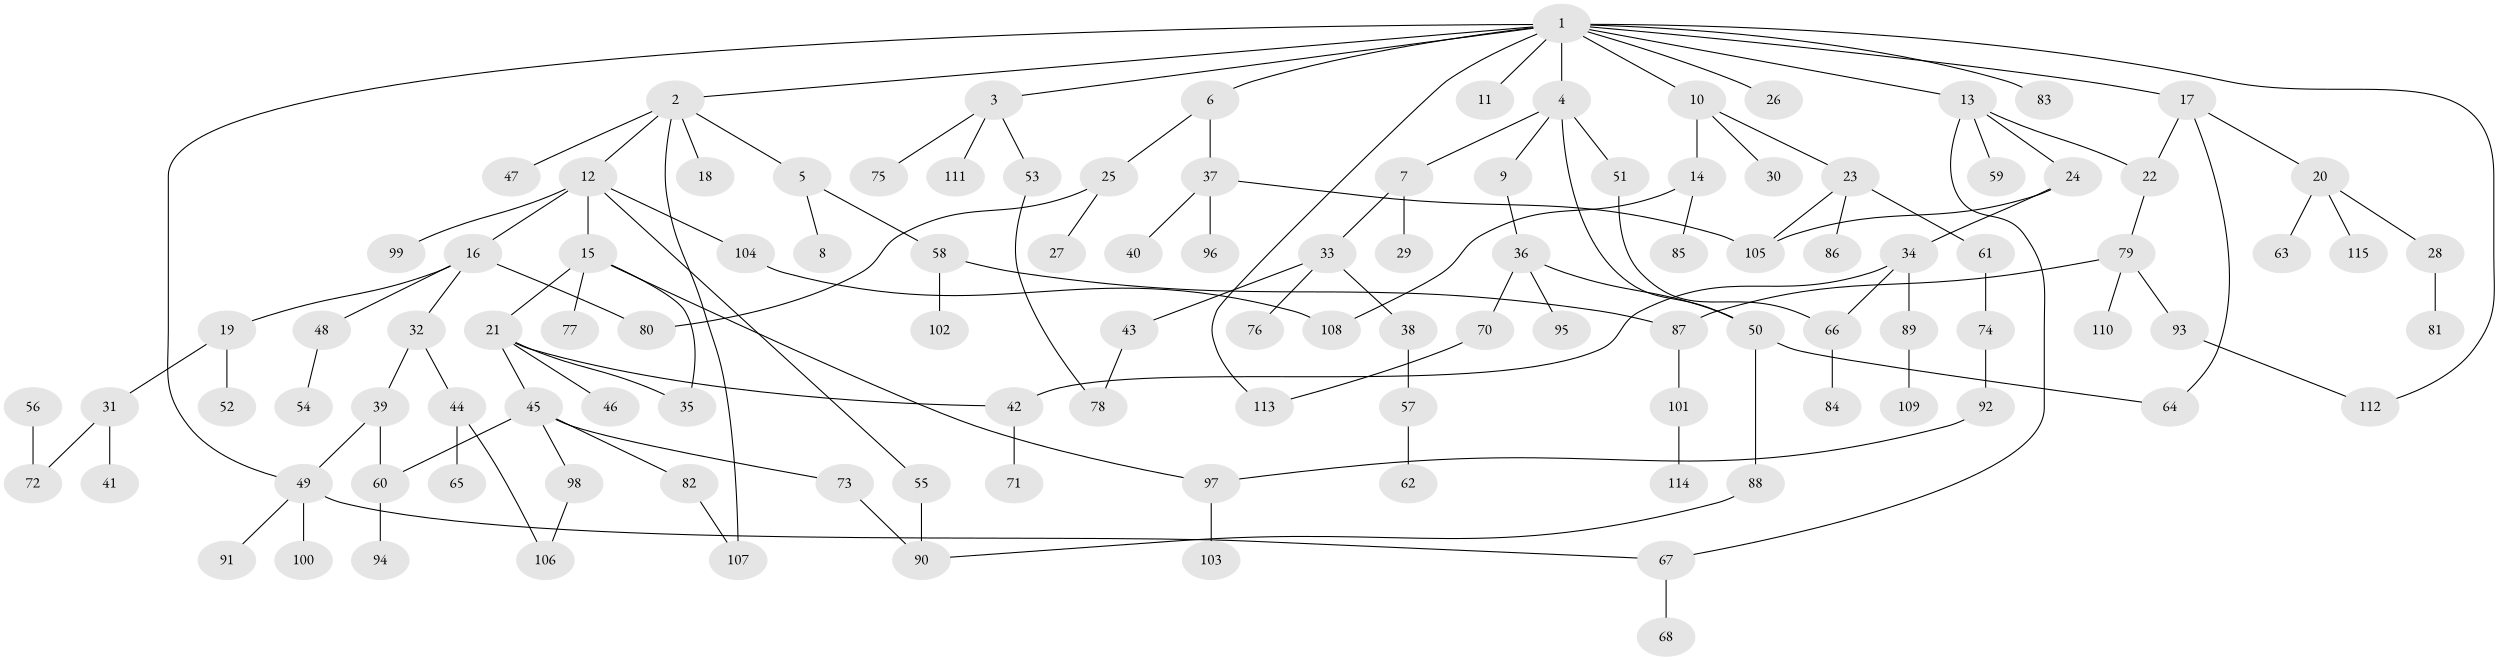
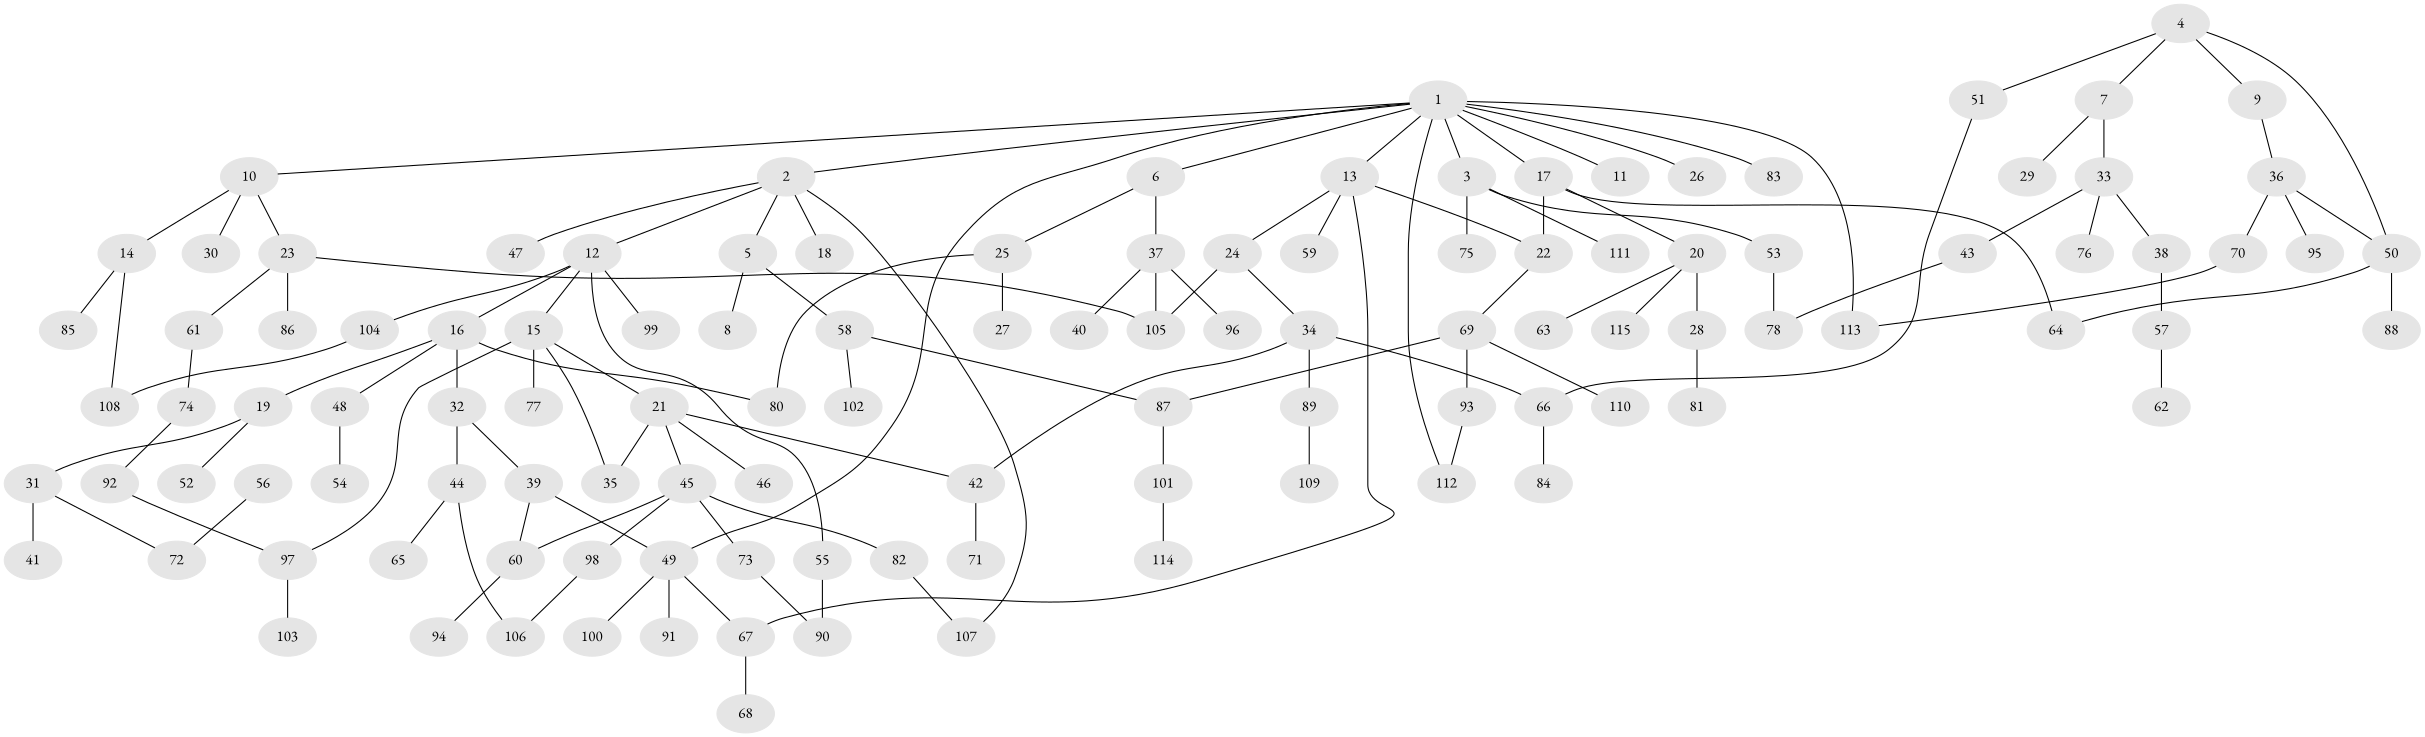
  graph {
    fontname="EB Garamond"
    node [color=gray90 fontname="EB Garamond" style=filled]
    edge [fontname="EB Garamond"]
    1
    2
    3
    4
    6
    10
    11
    13
    17
    26
    49
    83
    112
    113
    5
    12
    18
    47
    107
    53
    75
    111
    7
    9
    50
    51
    25
    37
    14
    23
    30
    22
    24
    59
    67
    20
    64
    91
    100
    8
    58
    15
    16
    55
    99
    104
    78
    29
    33
    36
    88
    66
    87
    102
    80
    27
    105
    40
    96
    38
    43
    76
    70
    95
    85
    108
    61
    86
    21
    35
    77
    97
    19
    32
    48
    90
-   69 [label=79]
+   69
    34
    68
    42
    45
    46
    103
    31
    52
    39
    44
    54
    28
    63
    115
    41
    72
    81
    71
    60
    73
    82
    98
    93
    110
    74
    89
    65
    106
    56
    57
    84
    109
    62
    94
    101
    92
    114
    1 -- 2
    1 -- 3
-   1 -- 4
    1 -- 6
    1 -- 10
    1 -- 11
    1 -- 13
    1 -- 17
    1 -- 26
    1 -- 49
    1 -- 83
    1 -- 112
    1 -- 113
    2 -- 5
    2 -- 12
    2 -- 18
    2 -- 47
    2 -- 107
    3 -- 53
    3 -- 75
    3 -- 111
    4 -- 7
    4 -- 9
    4 -- 50
    4 -- 51
    6 -- 25
    6 -- 37
    10 -- 14
    10 -- 23
    10 -- 30
    13 -- 22
    13 -- 24
    13 -- 59
    13 -- 67
    17 -- 22
    17 -- 20
    17 -- 64
    49 -- 67
    49 -- 91
    49 -- 100
    5 -- 8
    5 -- 58
    12 -- 15
    12 -- 16
    12 -- 55
    12 -- 99
    12 -- 104
    53 -- 78
    7 -- 29
    7 -- 33
    9 -- 36
    50 -- 64
    50 -- 88
    51 -- 66
    25 -- 80
    25 -- 27
    37 -- 105
    37 -- 40
    37 -- 96
    14 -- 85
    14 -- 108
    23 -- 105
    23 -- 61
    23 -- 86
    22 -- 69
    24 -- 105
    24 -- 34
    67 -- 68
    20 -- 28
    20 -- 63
    20 -- 115
    58 -- 87
    58 -- 102
    15 -- 21
    15 -- 35
    15 -- 77
    15 -- 97
    16 -- 80
    16 -- 19
    16 -- 32
    16 -- 48
    55 -- 90
    104 -- 108
    33 -- 38
    33 -- 43
    33 -- 76
    36 -- 50
    36 -- 70
    36 -- 95
-   88 -- 90
    66 -- 84
    87 -- 101
    38 -- 57
    43 -- 78
    70 -- 113
    61 -- 74
    21 -- 35
    21 -- 42
    21 -- 45
    21 -- 46
    97 -- 103
    19 -- 31
    19 -- 52
    32 -- 39
    32 -- 44
    48 -- 54
    69 -- 87
    69 -- 93
    69 -- 110
    34 -- 66
    34 -- 42
    34 -- 89
    42 -- 71
    45 -- 60
    45 -- 73
    45 -- 82
    45 -- 98
    31 -- 41
    31 -- 72
    39 -- 49
    39 -- 60
    44 -- 65
    44 -- 106
    28 -- 81
    60 -- 94
    73 -- 90
    82 -- 107
    98 -- 106
    93 -- 112
    74 -- 92
    89 -- 109
    56 -- 72
    57 -- 62
    101 -- 114
    92 -- 97
  }
